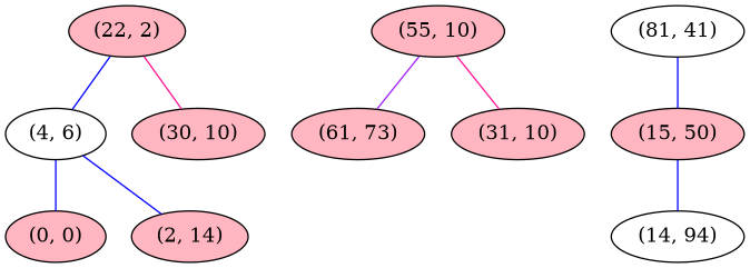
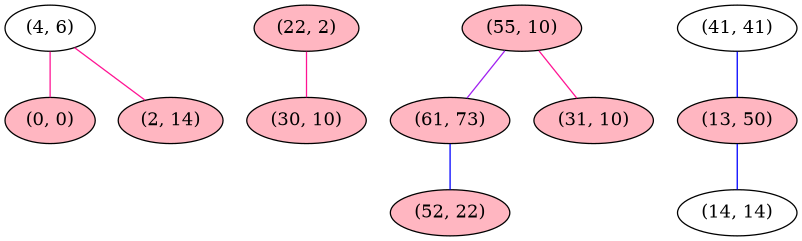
  graph {
    node [fillcolor=lightpink style=filled]
    edge [color=deeppink weight=1]
    "(4, 6)" [fillcolor=white]
    "(22, 2)"
    "(30, 10)"
    "(0, 0)"
    "(2, 14)"
    n6 [label="(61, 73)"]
    "(55, 10)"
    "(31, 10)"
-   "(41, 41)" [fillcolor=white label="(81, 41)"]
-   "(15, 50)"
-   "(14, 14)" [fillcolor=white label="(14, 94)"]
-   "(4, 6)" -- "(0, 0)" [color=blue weight=4]
-   "(4, 6)" -- "(2, 14)" [color=blue]
-   "(22, 2)" -- "(4, 6)" [color=blue]
+   "(52, 22)"
+   "(41, 41)" [fillcolor=white]
+   "(15, 50)" [label="(13, 50)"]
+   "(14, 14)" [fillcolor=white]
+   "(4, 6)" -- "(0, 0)" [weight=4]
+   "(4, 6)" -- "(2, 14)"
    "(22, 2)" -- "(30, 10)"
+   n6 -- "(52, 22)" [color=blue]
    "(55, 10)" -- n6 [color=purple]
    "(55, 10)" -- "(31, 10)"
    "(41, 41)" -- "(15, 50)" [color=blue]
    "(15, 50)" -- "(14, 14)" [color=blue]
  }
